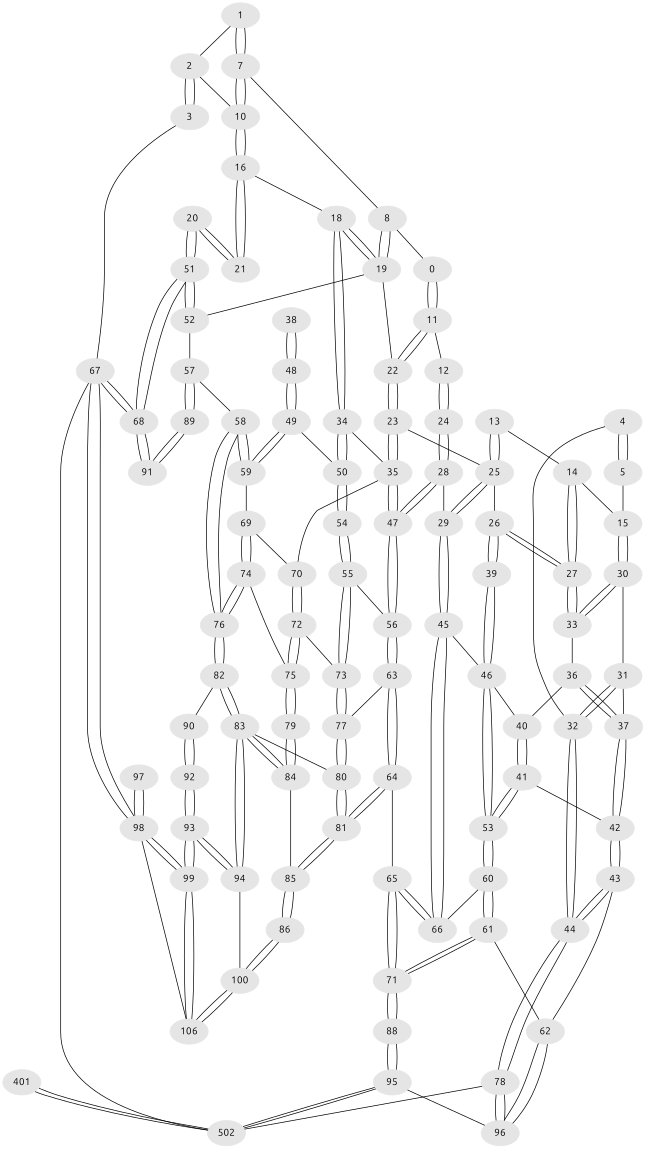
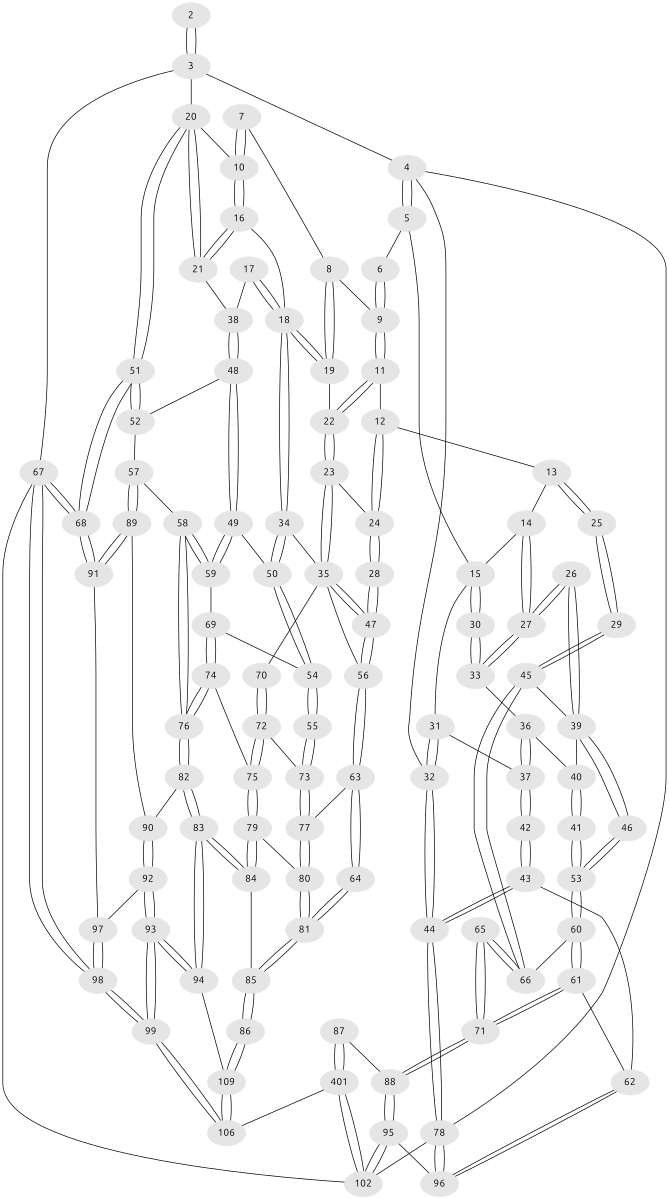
  graph {
    fontname=Ubuntu
    node [color=gray90 fontname=Ubuntu style=filled]
    edge [fontname=Ubuntu]
-   1
    2
    7
    3
    10
    8
    4
    20
    67
    16
    5
    32
    78
    21
    51
    68
    98
-   102 [label=502]
+   102
+   6
    15
    44
    96
-   9 [label=0]
+   9
    30
    11
    19
    22
    12
    18
    13
    24
    23
    14
    25
    28
    27
    26
    29
    33
    31
+   17
    38
    34
    48
    35
    50
    52
    47
    70
    39
    45
    40
    46
    36
    56
    66
    37
    42
    54
    41
    43
    49
    53
    60
    62
    63
    59
    57
    69
    55
    91
    58
    89
    61
    73
    72
    77
    64
    76
    90
    82
    74
    71
    88
    65
    81
    80
    85
    99
    97
    75
    95
    79
    84
    83
    86
    94
    92
-   100
+   100 [label=109]
+   87
    n101 [label=401]
    n102 [label=106]
    93
-   1 -- 2
-   1 -- 7
-   1 -- 7
    2 -- 3
    2 -- 3
-   2 -- 10
+   20 -- 10
    7 -- 10
    7 -- 10
    7 -- 8
+   3 -- 4
+   3 -- 20
    3 -- 67
    10 -- 16
    10 -- 16
    8 -- 9
    8 -- 19
    8 -- 19
    4 -- 5
    4 -- 5
    4 -- 32
+   4 -- 78
    20 -- 21
    20 -- 21
    20 -- 51
    20 -- 51
    67 -- 68
    67 -- 68
    67 -- 98
    67 -- 98
    67 -- 102
    16 -- 21
    16 -- 21
    16 -- 18
+   5 -- 6
    5 -- 15
    32 -- 44
    32 -- 44
    78 -- 102
    78 -- 96
    78 -- 96
+   21 -- 38
    51 -- 68
    51 -- 68
    51 -- 52
    51 -- 52
    68 -- 91
    68 -- 91
    98 -- 99
    98 -- 99
+   6 -- 9
+   6 -- 9
    15 -- 30
    15 -- 30
    44 -- 78
    44 -- 78
    9 -- 11
    9 -- 11
    30 -- 33
    30 -- 33
-   30 -- 31
+   15 -- 31
    11 -- 22
    11 -- 22
    11 -- 12
    19 -- 22
    22 -- 23
    22 -- 23
+   12 -- 13
    12 -- 24
    12 -- 24
    18 -- 19
    18 -- 19
    18 -- 34
    18 -- 34
    13 -- 14
    13 -- 25
    13 -- 25
    24 -- 28
    24 -- 28
-   23 -- 25
+   23 -- 24
    23 -- 35
    23 -- 35
    14 -- 15
    14 -- 27
    14 -- 27
-   25 -- 26
    25 -- 29
    25 -- 29
-   28 -- 29
    28 -- 47
    28 -- 47
    27 -- 33
    27 -- 33
    26 -- 27
    26 -- 27
    26 -- 39
    26 -- 39
    29 -- 45
    29 -- 45
    33 -- 36
    31 -- 32
    31 -- 32
    31 -- 37
+   17 -- 18
+   17 -- 18
+   17 -- 38
    38 -- 48
    38 -- 48
    34 -- 35
    34 -- 50
    34 -- 50
-   19 -- 52
+   48 -- 52
    48 -- 49
    48 -- 49
    35 -- 47
    35 -- 47
    35 -- 70
    50 -- 54
    50 -- 54
    52 -- 57
    47 -- 56
    47 -- 56
    70 -- 72
    70 -- 72
-   46 -- 40
+   39 -- 40
    39 -- 46
    39 -- 46
-   45 -- 46
+   45 -- 39
    45 -- 66
    45 -- 66
    40 -- 41
    40 -- 41
    46 -- 53
    46 -- 53
    36 -- 40
    36 -- 37
    36 -- 37
    56 -- 63
    56 -- 63
    37 -- 42
    37 -- 42
    42 -- 43
    42 -- 43
    54 -- 55
    54 -- 55
-   41 -- 42
    41 -- 53
    41 -- 53
    43 -- 44
    43 -- 44
    43 -- 62
    49 -- 50
    49 -- 59
    49 -- 59
    53 -- 60
    53 -- 60
    60 -- 66
    60 -- 61
    60 -- 61
    62 -- 96
    62 -- 96
    63 -- 77
    63 -- 64
    63 -- 64
    59 -- 69
    57 -- 58
    57 -- 89
    57 -- 89
-   69 -- 70
+   69 -- 54
    69 -- 74
    69 -- 74
-   55 -- 56
+   35 -- 56
    55 -- 73
    55 -- 73
+   91 -- 97
    58 -- 59
    58 -- 59
    58 -- 76
    58 -- 76
    89 -- 91
    89 -- 91
+   89 -- 90
    61 -- 62
    61 -- 71
    61 -- 71
    73 -- 77
    73 -- 77
    72 -- 73
    72 -- 75
    72 -- 75
    77 -- 80
    77 -- 80
-   64 -- 65
    64 -- 81
    64 -- 81
    76 -- 82
    76 -- 82
    90 -- 92
    90 -- 92
    82 -- 90
    82 -- 83
    82 -- 83
    74 -- 76
    74 -- 76
    74 -- 75
    71 -- 88
    71 -- 88
    88 -- 95
    88 -- 95
    65 -- 66
    65 -- 66
    65 -- 71
    65 -- 71
    81 -- 85
    81 -- 85
    80 -- 81
    80 -- 81
    85 -- 86
    85 -- 86
    99 -- n102
    99 -- n102
    97 -- 98
    97 -- 98
    75 -- 79
    75 -- 79
    95 -- 102
    95 -- 102
    95 -- 96
-   83 -- 80
+   79 -- 80
    79 -- 84
    79 -- 84
    84 -- 85
    83 -- 84
    83 -- 84
    83 -- 94
    83 -- 94
    86 -- 100
    86 -- 100
    94 -- 100
+   92 -- 97
    92 -- 93
    92 -- 93
    100 -- n102
    100 -- n102
+   87 -- 88
+   87 -- n101
+   87 -- n101
    n101 -- 102
    n101 -- 102
-   98 -- n102
+   n101 -- n102
    93 -- 99
    93 -- 99
    93 -- 94
    93 -- 94
  }
